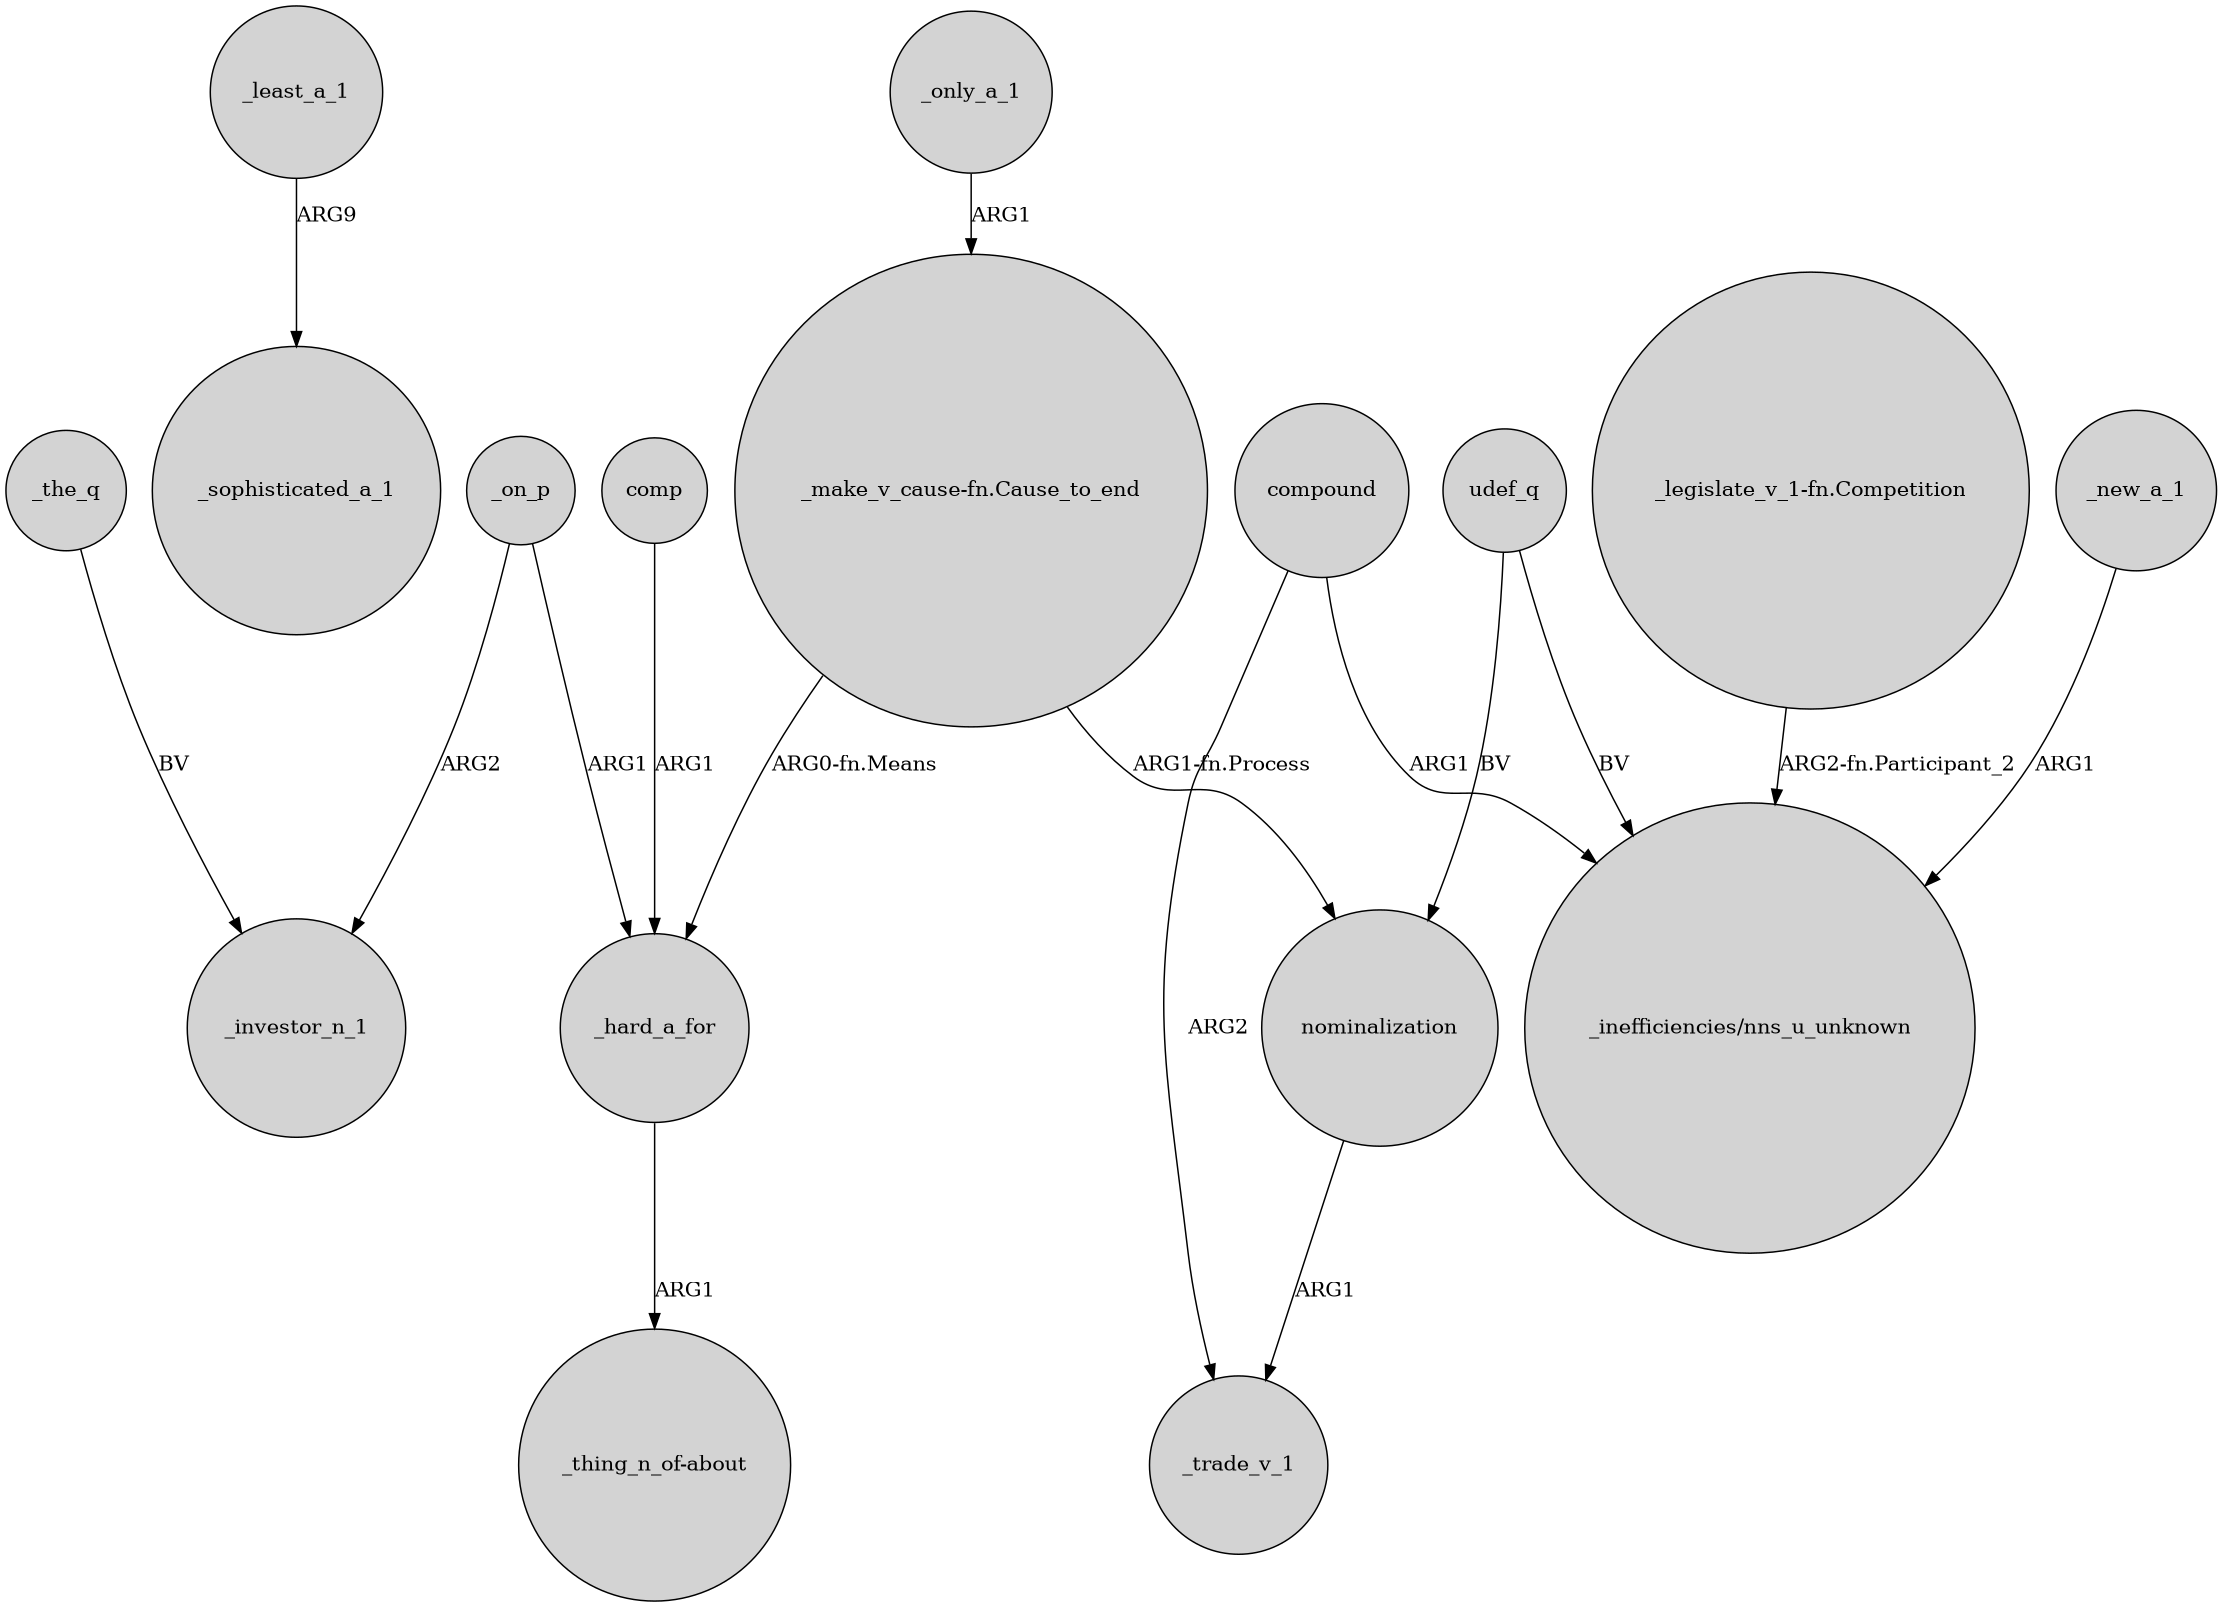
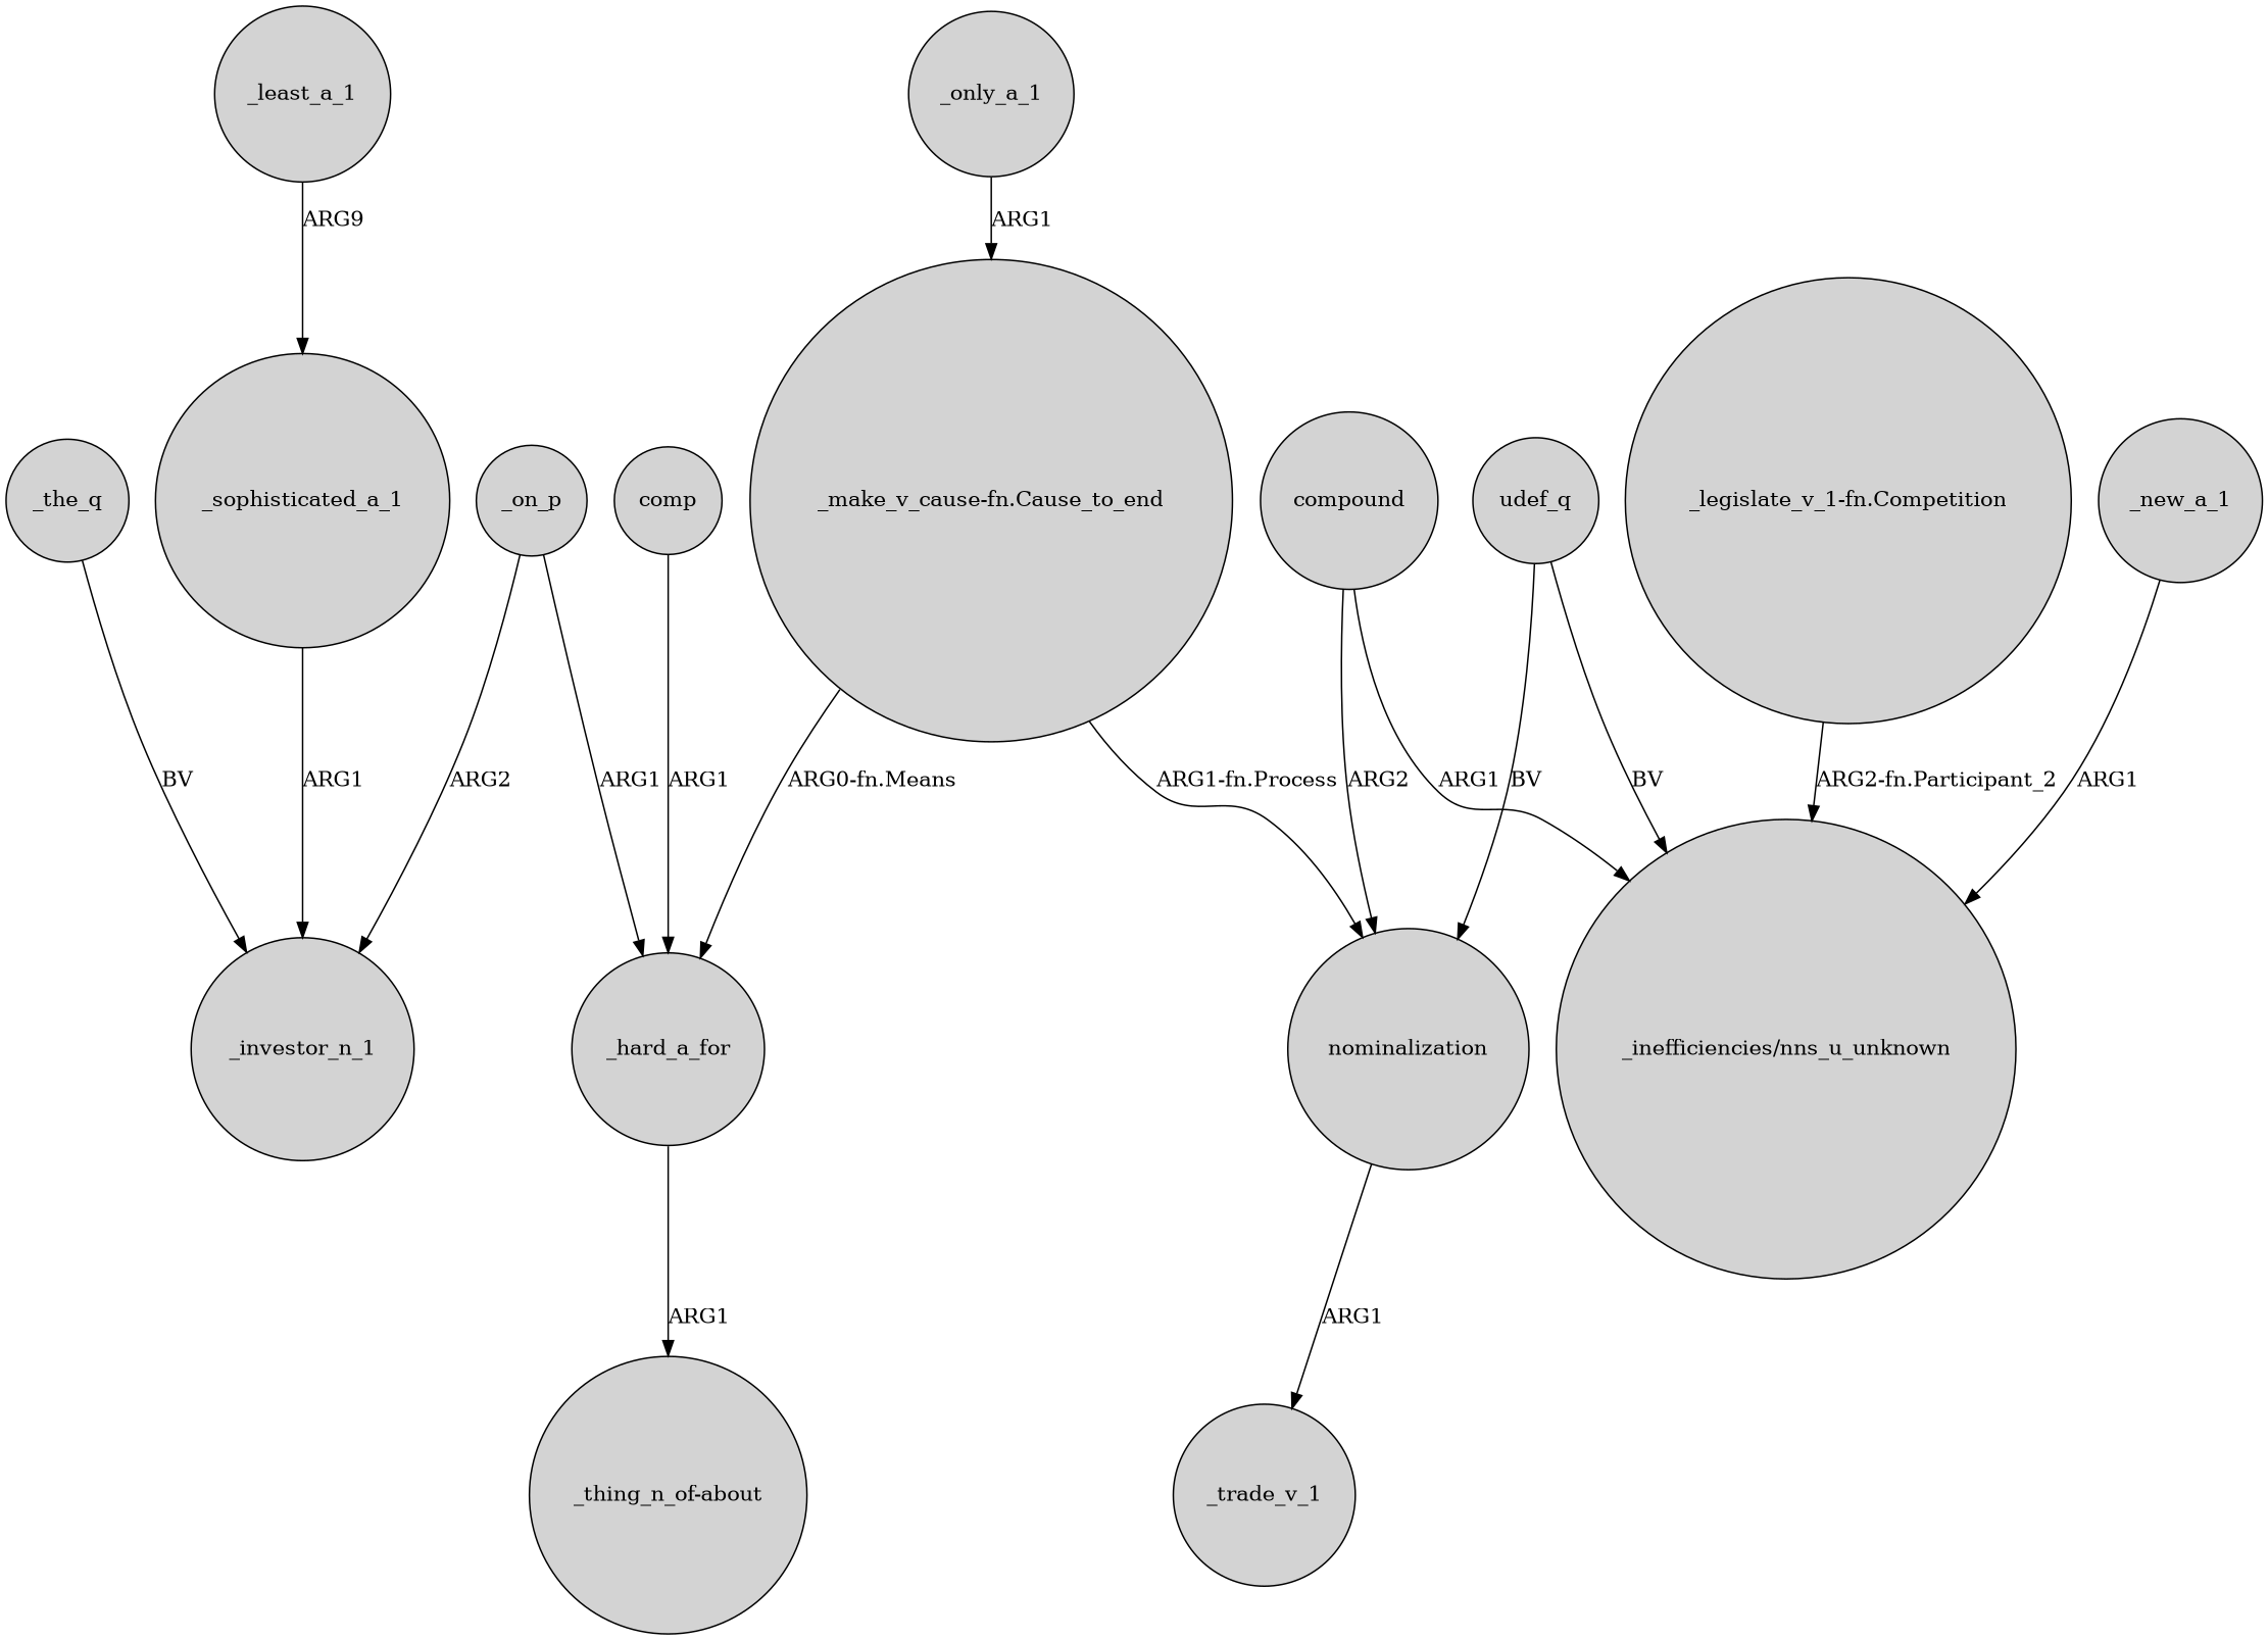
  digraph {
    node [shape=circle style=filled]
    _the_q
    _investor_n_1
    udef_q
    "_inefficiencies/nns_u_unknown"
    nominalization
    _trade_v_1
    _sophisticated_a_1
    "_make_v_cause-fn.Cause_to_end"
    _hard_a_for
    "_thing_n_of-about"
    "_legislate_v_1-fn.Competition"
    compound
    _on_p
    _only_a_1
    _least_a_1
    _new_a_1
    comp
    _the_q -> _investor_n_1 [label=BV]
    udef_q -> "_inefficiencies/nns_u_unknown" [label=BV]
    udef_q -> nominalization [label=BV]
    nominalization -> _trade_v_1 [label=ARG1]
+   _sophisticated_a_1 -> _investor_n_1 [label=ARG1]
    "_make_v_cause-fn.Cause_to_end" -> nominalization [label="ARG1-fn.Process"]
    "_make_v_cause-fn.Cause_to_end" -> _hard_a_for [label="ARG0-fn.Means"]
    _hard_a_for -> "_thing_n_of-about" [label=ARG1]
    "_legislate_v_1-fn.Competition" -> "_inefficiencies/nns_u_unknown" [label="ARG2-fn.Participant_2"]
    compound -> "_inefficiencies/nns_u_unknown" [label=ARG1]
-   compound -> _trade_v_1 [label=ARG2]
+   compound -> nominalization [label=ARG2]
    _on_p -> _investor_n_1 [label=ARG2]
    _on_p -> _hard_a_for [label=ARG1]
    _only_a_1 -> "_make_v_cause-fn.Cause_to_end" [label=ARG1]
    _least_a_1 -> _sophisticated_a_1 [label=ARG9]
    _new_a_1 -> "_inefficiencies/nns_u_unknown" [label=ARG1]
    comp -> _hard_a_for [label=ARG1]
  }
